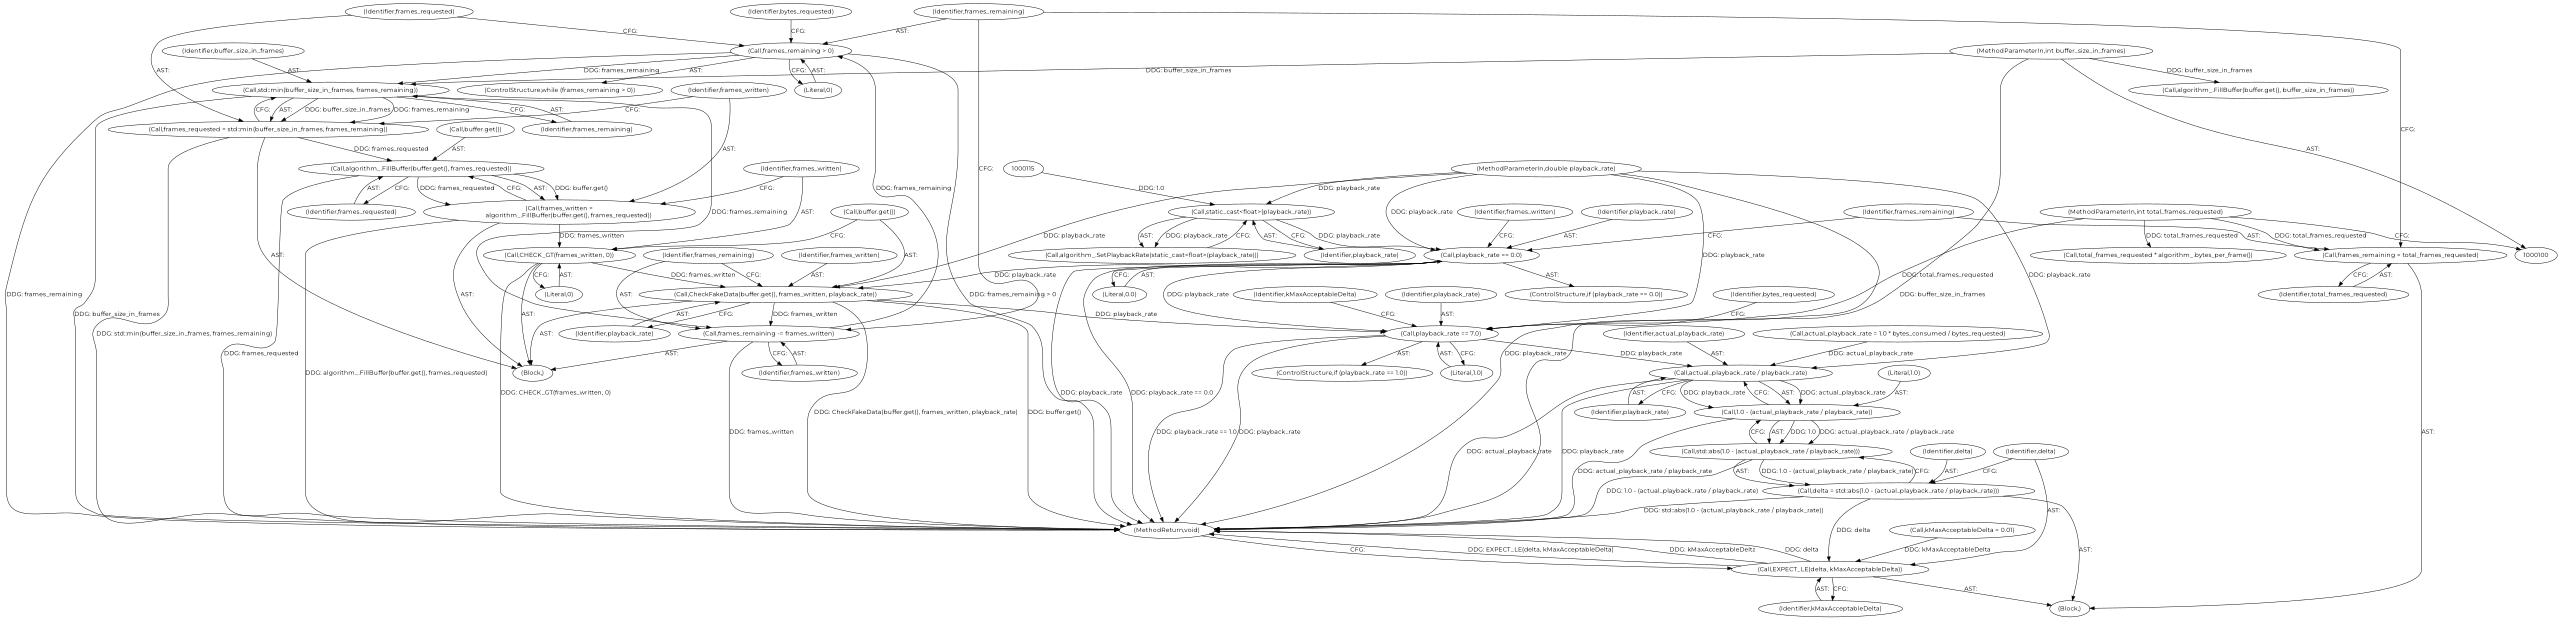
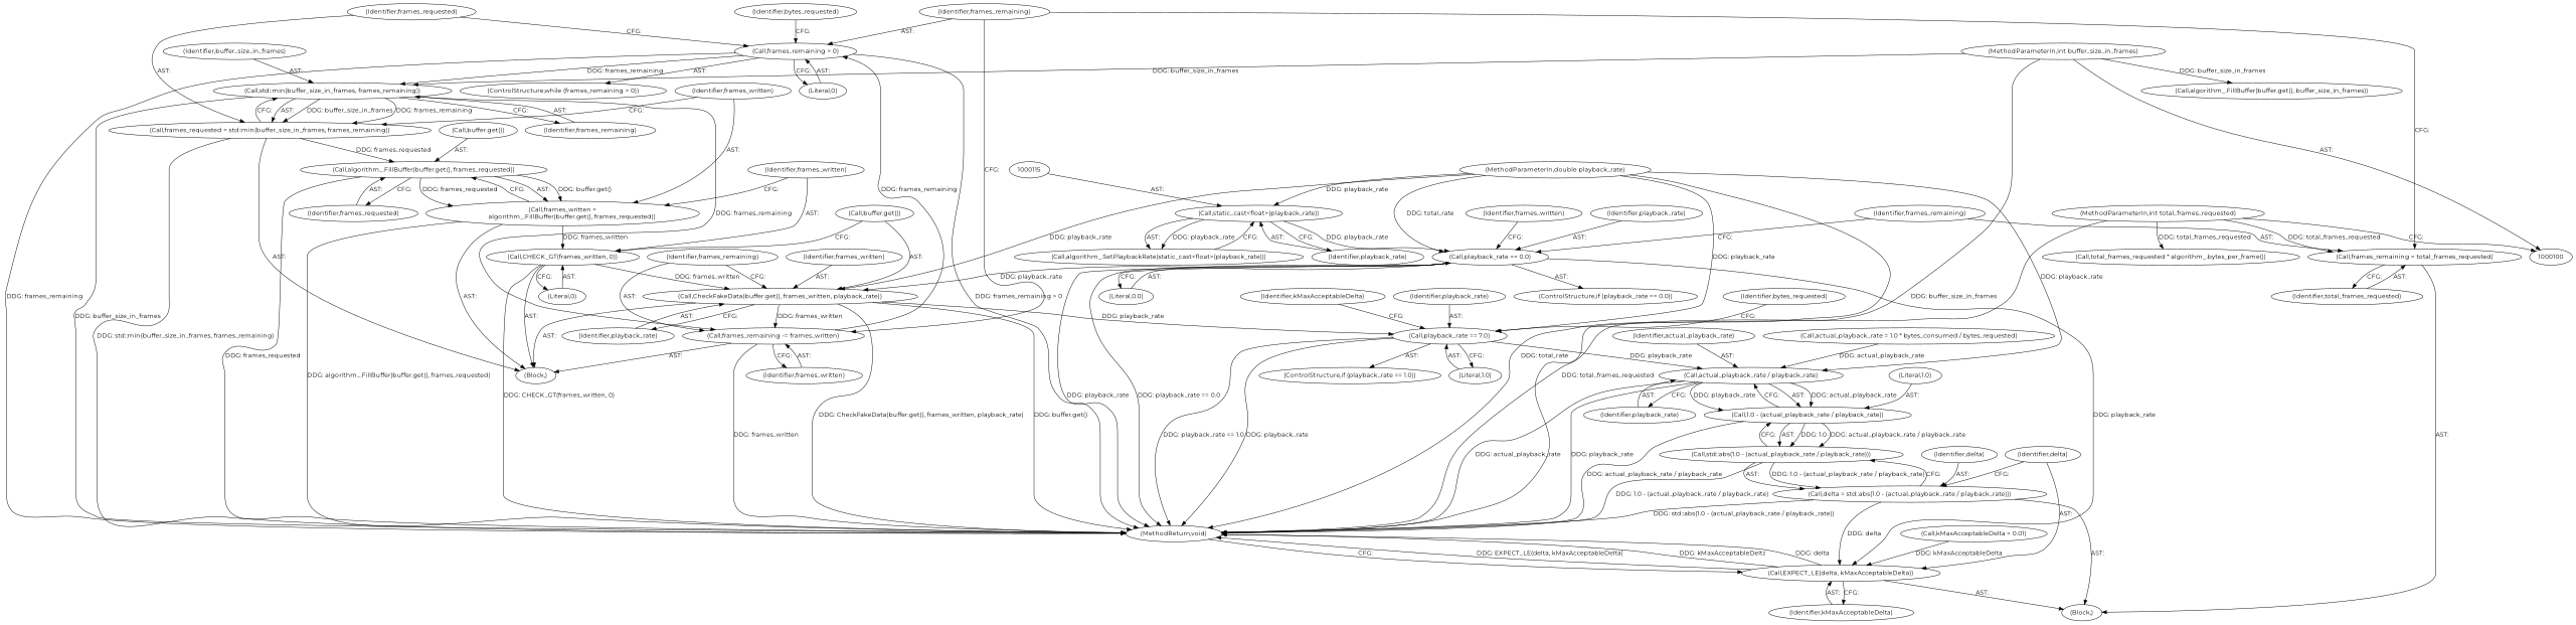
  digraph {
    fontname=Montserrat
    node [fontname=Montserrat]
    edge [fontname=Montserrat]
    n1 [label="(Call,frames_remaining > 0)"]
    n2 [label="(Call,std::min(buffer_size_in_frames, frames_remaining))"]
    n3 [label="(MethodReturn,void)"]
    n4 [label="(ControlStructure,while (frames_remaining > 0))"]
    n5 [label="(Literal,0)"]
    n6 [label="(Call,frames_remaining -= frames_written)"]
    n7 [label="(Call,frames_requested = std::min(buffer_size_in_frames, frames_remaining))"]
    n8 [label="(Identifier,frames_remaining)"]
    n9 [label="(Call,EXPECT_LE(delta, kMaxAcceptableDelta))"]
    n10 [label="(Call,frames_remaining = total_frames_requested)"]
    n11 [label="(Block,)"]
    n12 [label="(Identifier,total_frames_requested)"]
    n13 [label="(MethodParameterIn,int total_frames_requested)"]
    n14 [label="(Call,total_frames_requested * algorithm_.bytes_per_frame())"]
    1000100
    n16 [label="(Block,)"]
    n17 [label="(Identifier,frames_written)"]
    n18 [label="(Call,CheckFakeData(buffer.get(), frames_written, playback_rate))"]
    n19 [label="(Call,playback_rate == 7.0)"]
    n20 [label="(Identifier,playback_rate)"]
    n21 [label="(Call,actual_playback_rate / playback_rate)"]
    n22 [label="(ControlStructure,if (playback_rate == 1.0))"]
    n23 [label="(Literal,1.0)"]
    n24 [label="(Call,CHECK_GT(frames_written, 0))"]
    n25 [label="(Literal,0)"]
    n26 [label="(Call,frames_written =\n           algorithm_.FillBuffer(buffer.get(), frames_requested))"]
    n27 [label="(Call,algorithm_.FillBuffer(buffer.get(), frames_requested))"]
    n28 [label="(Identifier,frames_requested)"]
    n29 [label="(MethodParameterIn,int buffer_size_in_frames)"]
    n30 [label="(Call,algorithm_.FillBuffer(buffer.get(), buffer_size_in_frames))"]
    n31 [label="(Call,playback_rate == 0.0)"]
    n32 [label="(ControlStructure,if (playback_rate == 0.0))"]
    n33 [label="(Literal,0.0)"]
    n34 [label="(Call,static_cast<float>(playback_rate))"]
    n35 [label="(Identifier,playback_rate)"]
    n36 [label="(Call,algorithm_.SetPlaybackRate(static_cast<float>(playback_rate)))"]
    n37 [label="(MethodParameterIn,double playback_rate)"]
    n38 [label="(Call,1.0 - (actual_playback_rate / playback_rate))"]
    n39 [label="(Identifier,playback_rate)"]
    n40 [label="(Call,std::abs(1.0 - (actual_playback_rate / playback_rate)))"]
    n41 [label="(Call,delta = std::abs(1.0 - (actual_playback_rate / playback_rate)))"]
    n42 [label="(Identifier,kMaxAcceptableDelta)"]
    n43 [label="(Identifier,actual_playback_rate)"]
    n44 [label="(Call,actual_playback_rate = 1.0 * bytes_consumed / bytes_requested)"]
    n45 [label="(Identifier,frames_written)"]
    n46 [label="(Call,kMaxAcceptableDelta = 0.01)"]
    n47 [label="(Identifier,frames_written)"]
    n48 [label="(Identifier,bytes_requested)"]
    n49 [label="(Call,buffer.get())"]
    n50 [label="(Identifier,frames_written)"]
    n51 [label="(Identifier,bytes_requested)"]
    n52 [label="(Identifier,frames_written)"]
    n53 [label="(Identifier,playback_rate)"]
    n54 [label="(Identifier,frames_remaining)"]
    n55 [label="(Identifier,kMaxAcceptableDelta)"]
    n56 [label="(Identifier,frames_requested)"]
    n57 [label="(Identifier,playback_rate)"]
    n58 [label="(Identifier,delta)"]
    n59 [label="(Identifier,frames_remaining)"]
    n60 [label="(Identifier,buffer_size_in_frames)"]
    n61 [label="(Identifier,frames_remaining)"]
    n62 [label="(Call,buffer.get())"]
    n63 [label="(Literal,1.0)"]
    n64 [label="(Identifier,delta)"]
    1000115
    n1 -> n2 [label="DDG: frames_remaining"]
    n1 -> n3 [label="DDG: frames_remaining"]
    n1 -> n3 [label="DDG: frames_remaining > 0"]
    n1 -> n4 [label="AST: "]
    n1 -> n5 [label="CFG: "]
    n2 -> n3 [label="DDG: buffer_size_in_frames"]
    n2 -> n6 [label="DDG: frames_remaining"]
    n2 -> n7 [label="AST: "]
    n2 -> n7 [label="DDG: buffer_size_in_frames"]
    n2 -> n7 [label="DDG: frames_remaining"]
    n2 -> n8 [label="CFG: "]
    n3 -> n9 [label="CFG: "]
    n5 -> n1 [label="AST: "]
    n6 -> n1 [label="DDG: frames_remaining"]
    n6 -> n3 [label="DDG: frames_written"]
    n6 -> n16 [label="AST: "]
    n6 -> n17 [label="CFG: "]
    n7 -> n2 [label="CFG: "]
    n7 -> n3 [label="DDG: std::min(buffer_size_in_frames, frames_remaining)"]
    n7 -> n16 [label="AST: "]
    n7 -> n27 [label="DDG: frames_requested"]
    n8 -> n2 [label="AST: "]
    n9 -> n3 [label="DDG: EXPECT_LE(delta, kMaxAcceptableDelta)"]
    n9 -> n3 [label="DDG: kMaxAcceptableDelta"]
    n9 -> n3 [label="DDG: delta"]
    n9 -> n11 [label="AST: "]
    n9 -> n42 [label="CFG: "]
    n10 -> n11 [label="AST: "]
    n10 -> n12 [label="CFG: "]
    n12 -> n10 [label="AST: "]
-   n13 -> n19 [label="DDG: total_frames_requested"]
+   n13 -> n3 [label="DDG: total_frames_requested"]
    n13 -> n10 [label="DDG: total_frames_requested"]
    n13 -> n14 [label="DDG: total_frames_requested"]
    n13 -> 1000100 [label="CFG: "]
    n17 -> n6 [label="AST: "]
    n18 -> n3 [label="DDG: CheckFakeData(buffer.get(), frames_written, playback_rate)"]
    n18 -> n3 [label="DDG: buffer.get()"]
    n18 -> n6 [label="DDG: frames_written"]
    n18 -> n16 [label="AST: "]
    n18 -> n19 [label="DDG: playback_rate"]
    n18 -> n20 [label="CFG: "]
    n19 -> n3 [label="DDG: playback_rate == 1.0"]
    n19 -> n3 [label="DDG: playback_rate"]
    n19 -> n21 [label="DDG: playback_rate"]
    n19 -> n22 [label="AST: "]
    n19 -> n23 [label="CFG: "]
    n20 -> n18 [label="AST: "]
    n21 -> n3 [label="DDG: playback_rate"]
    n21 -> n3 [label="DDG: actual_playback_rate"]
    n21 -> n38 [label="AST: "]
    n21 -> n38 [label="DDG: actual_playback_rate"]
    n21 -> n38 [label="DDG: playback_rate"]
    n21 -> n39 [label="CFG: "]
    n23 -> n19 [label="AST: "]
    n24 -> n3 [label="DDG: CHECK_GT(frames_written, 0)"]
    n24 -> n16 [label="AST: "]
    n24 -> n18 [label="DDG: frames_written"]
    n24 -> n25 [label="CFG: "]
    n25 -> n24 [label="AST: "]
    n26 -> n3 [label="DDG: algorithm_.FillBuffer(buffer.get(), frames_requested)"]
    n26 -> n16 [label="AST: "]
    n26 -> n24 [label="DDG: frames_written"]
    n26 -> n27 [label="CFG: "]
    n27 -> n3 [label="DDG: frames_requested"]
    n27 -> n26 [label="AST: "]
    n27 -> n26 [label="DDG: buffer.get()"]
    n27 -> n26 [label="DDG: frames_requested"]
    n27 -> n28 [label="CFG: "]
    n28 -> n27 [label="AST: "]
    n29 -> n2 [label="DDG: buffer_size_in_frames"]
    n29 -> n3 [label="DDG: buffer_size_in_frames"]
    n29 -> 1000100 [label="AST: "]
    n29 -> n30 [label="DDG: buffer_size_in_frames"]
    n31 -> n3 [label="DDG: playback_rate"]
    n31 -> n3 [label="DDG: playback_rate == 0.0"]
    n31 -> n18 [label="DDG: playback_rate"]
-   n31 -> n19 [label="DDG: playback_rate"]
+   n31 -> n9 [label="DDG: playback_rate"]
    n31 -> n32 [label="AST: "]
    n31 -> n33 [label="CFG: "]
    n33 -> n31 [label="AST: "]
    n34 -> n31 [label="DDG: playback_rate"]
    n34 -> n35 [label="CFG: "]
    n34 -> n36 [label="AST: "]
    n34 -> n36 [label="DDG: playback_rate"]
    n35 -> n34 [label="AST: "]
    n36 -> n34 [label="CFG: "]
-   n37 -> n3 [label="DDG: playback_rate"]
+   n37 -> n3 [label="DDG: total_rate"]
    n37 -> n18 [label="DDG: playback_rate"]
    n37 -> n19 [label="DDG: playback_rate"]
    n37 -> n21 [label="DDG: playback_rate"]
-   n37 -> n31 [label="DDG: playback_rate"]
+   n37 -> n31 [label="DDG: total_rate"]
    n37 -> n34 [label="DDG: playback_rate"]
    n38 -> n3 [label="DDG: actual_playback_rate / playback_rate"]
    n38 -> n21 [label="CFG: "]
    n38 -> n40 [label="AST: "]
    n38 -> n40 [label="DDG: 1.0"]
    n38 -> n40 [label="DDG: actual_playback_rate / playback_rate"]
    n39 -> n21 [label="AST: "]
    n40 -> n3 [label="DDG: 1.0 - (actual_playback_rate / playback_rate)"]
    n40 -> n38 [label="CFG: "]
    n40 -> n41 [label="AST: "]
    n40 -> n41 [label="DDG: 1.0 - (actual_playback_rate / playback_rate)"]
    n41 -> n3 [label="DDG: std::abs(1.0 - (actual_playback_rate / playback_rate))"]
    n41 -> n9 [label="DDG: delta"]
    n41 -> n11 [label="AST: "]
    n41 -> n40 [label="CFG: "]
    n42 -> n9 [label="AST: "]
    n43 -> n21 [label="AST: "]
    n44 -> n21 [label="DDG: actual_playback_rate"]
    n45 -> n7 [label="CFG: "]
    n45 -> n26 [label="AST: "]
    n46 -> n9 [label="DDG: kMaxAcceptableDelta"]
    n47 -> n24 [label="AST: "]
    n47 -> n26 [label="CFG: "]
    n48 -> n1 [label="CFG: "]
    n49 -> n27 [label="AST: "]
    n50 -> n31 [label="CFG: "]
    n51 -> n19 [label="CFG: "]
    n52 -> n18 [label="AST: "]
    n53 -> n31 [label="AST: "]
    n54 -> n6 [label="AST: "]
    n54 -> n18 [label="CFG: "]
    n55 -> n19 [label="CFG: "]
    n56 -> n1 [label="CFG: "]
    n56 -> n7 [label="AST: "]
    n57 -> n19 [label="AST: "]
    n58 -> n41 [label="AST: "]
    n59 -> n10 [label="AST: "]
    n59 -> n31 [label="CFG: "]
    n60 -> n2 [label="AST: "]
    n61 -> n1 [label="AST: "]
    n61 -> n6 [label="CFG: "]
    n61 -> n10 [label="CFG: "]
    n62 -> n18 [label="AST: "]
    n62 -> n24 [label="CFG: "]
    n63 -> n38 [label="AST: "]
    n64 -> n9 [label="AST: "]
    n64 -> n41 [label="CFG: "]
-   1000115 -> n34 [label="DDG: 1.0"]
+   1000115 -> n34 [label="AST: "]
  }
